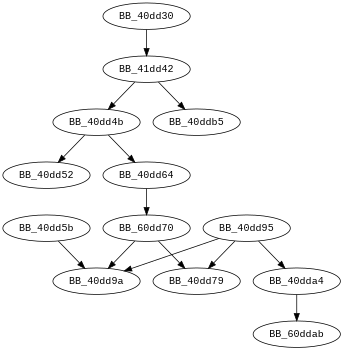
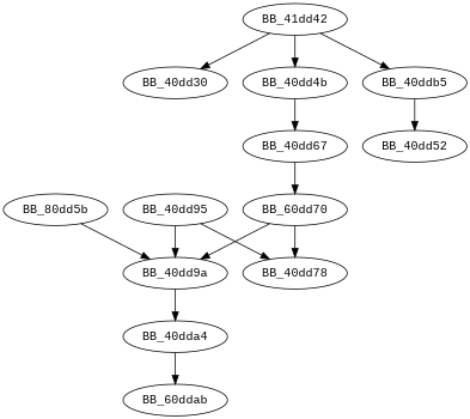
  digraph {
    fontname="Liberation Mono"
    node [fontname="Liberation Mono"]
    edge [fontname="Liberation Mono"]
    n1 [label=BB_41dd42]
    BB_40dd30
    BB_40dd4b
    BB_40ddb5
    BB_40dd52
-   BB_40dd64
-   BB_40dd5b
+   BB_40dd64 [label=BB_40dd67]
+   BB_40dd5b [label=BB_80dd5b]
    BB_40dd9a
    n9 [label=BB_60dd70]
    BB_40dda4
-   BB_40dd79
+   BB_40dd79 [label=BB_40dd78]
    n12 [label=BB_60ddab]
    BB_40dd95
    n1 -> BB_40dd4b
    n1 -> BB_40ddb5
-   BB_40dd30 -> n1
-   BB_40dd4b -> BB_40dd52
+   n1 -> BB_40dd30
+   BB_40ddb5 -> BB_40dd52
    BB_40dd4b -> BB_40dd64
    BB_40dd64 -> n9
    BB_40dd5b -> BB_40dd9a
-   BB_40dd95 -> BB_40dda4
+   BB_40dd9a -> BB_40dda4
    n9 -> BB_40dd9a
    n9 -> BB_40dd79
    BB_40dda4 -> n12
    BB_40dd95 -> BB_40dd9a
    BB_40dd95 -> BB_40dd79
  }
